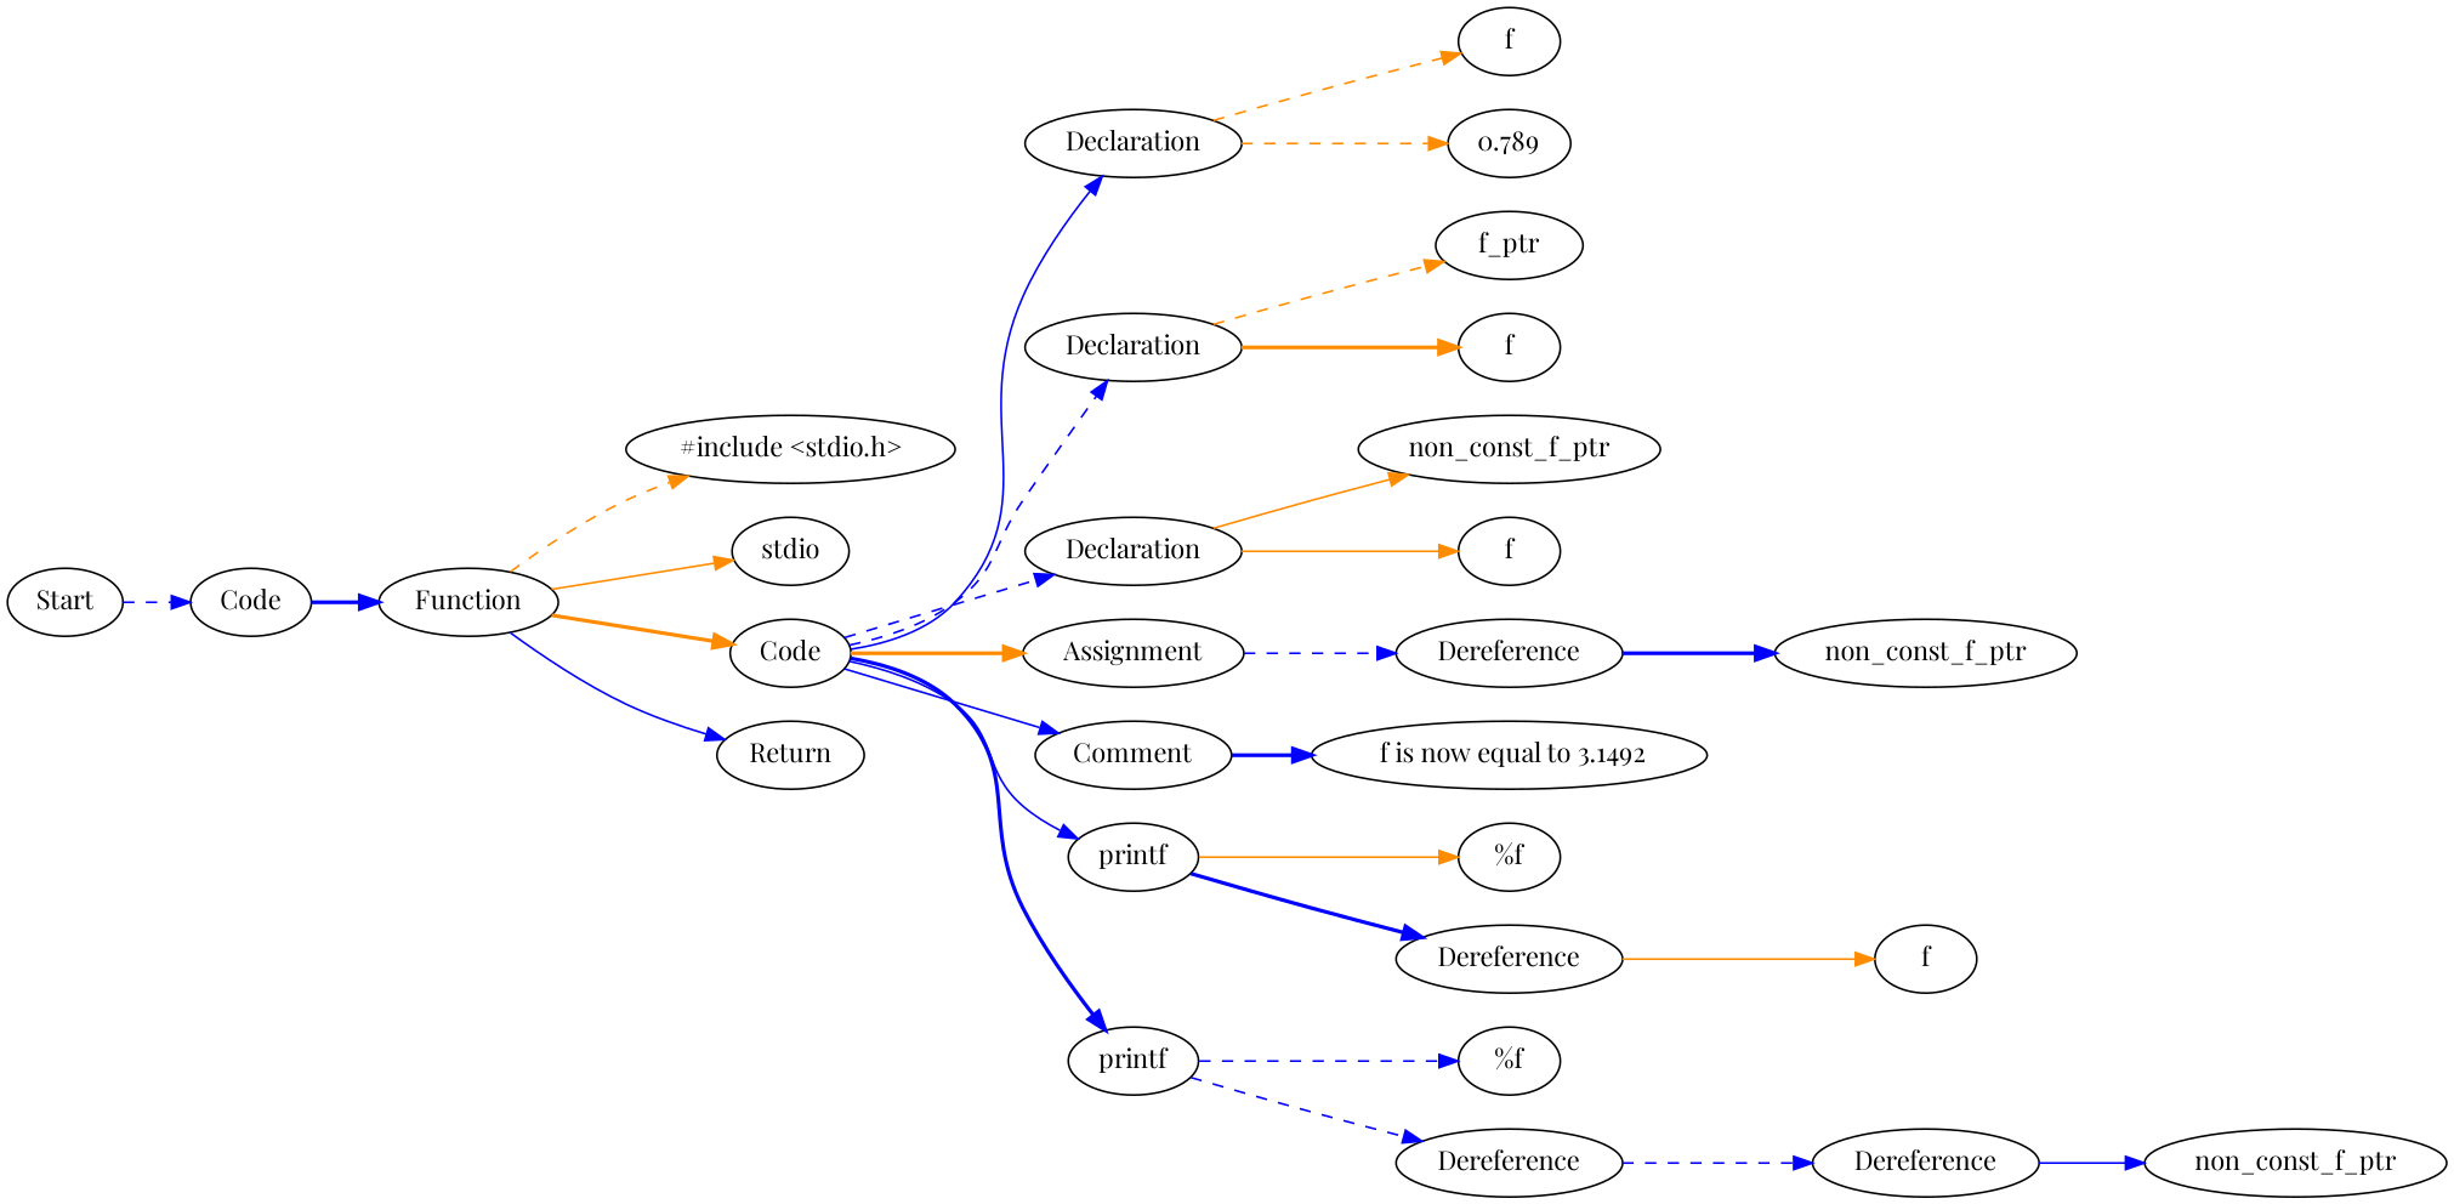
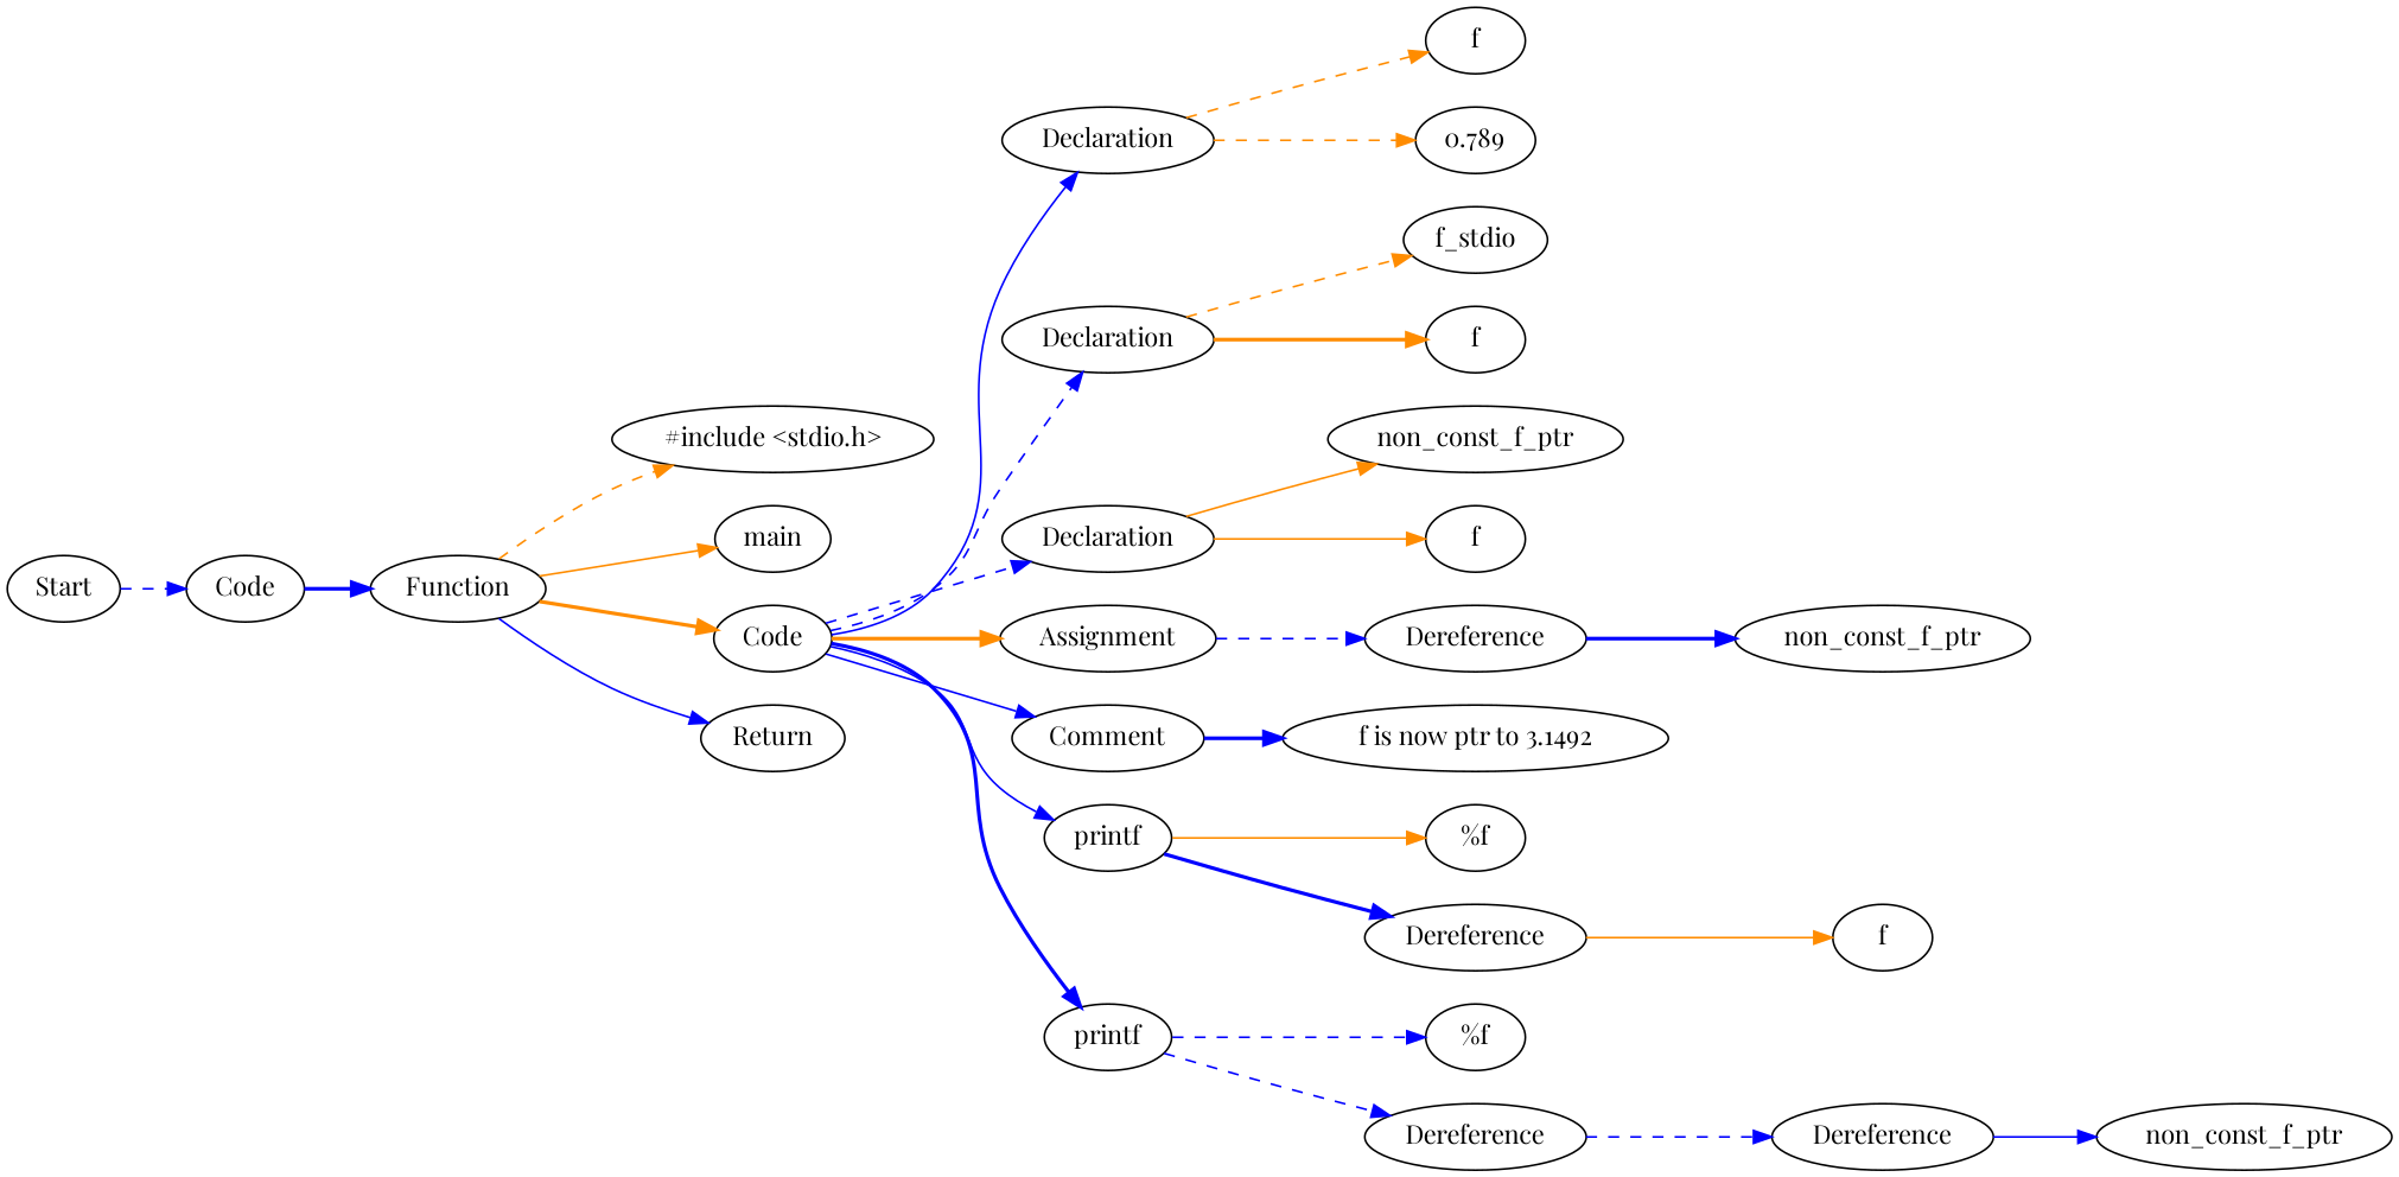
  digraph {
    fontname="Playfair Display"
    rankdir=LR
    node [fontname="Playfair Display"]
    edge [color=blue fontname="Playfair Display" style=dashed]
    n1 [label=Start]
    n2 [label=Code]
    n3 [label="#include <stdio.h>"]
    n4 [label=Function]
-   n5 [label=stdio]
+   n5 [label=main]
    n6 [label=Code]
    n7 [label=Return]
    n8 [label=Declaration]
    n9 [label=Declaration]
    n10 [label=Declaration]
    n11 [label=Assignment]
    n12 [label=Comment]
    n13 [label=printf]
    n14 [label=printf]
    n15 [label=f]
    n16 [label=0.789]
-   n17 [label=f_ptr]
+   n17 [label=f_stdio]
    n18 [label=f]
    n19 [label=non_const_f_ptr]
    n20 [label=f]
    n21 [label=Dereference]
-   n22 [label=" f is now equal to 3.1492"]
+   n22 [label="f is now ptr to 3.1492"]
    n23 [label="%f"]
    n24 [label=Dereference]
    n25 [label="%f"]
    n26 [label=Dereference]
    n27 [label=non_const_f_ptr]
    n28 [label=f]
    n29 [label=Dereference]
    n30 [label=non_const_f_ptr]
    n1 -> n2
    n2 -> n4 [style=bold]
    n4 -> n3 [color=darkorange]
    n4 -> n5 [color=darkorange style=solid]
    n4 -> n6 [color=darkorange style=bold]
    n4 -> n7 [style=solid]
    n6 -> n8 [style=solid]
    n6 -> n9
    n6 -> n10
    n6 -> n11 [color=darkorange style=bold]
    n6 -> n12 [style=solid]
    n6 -> n13 [style=solid]
    n6 -> n14 [style=bold]
    n8 -> n15 [color=darkorange]
    n8 -> n16 [color=darkorange]
    n9 -> n17 [color=darkorange]
    n9 -> n18 [color=darkorange style=bold]
    n10 -> n19 [color=darkorange style=solid]
    n10 -> n20 [color=darkorange style=solid]
    n11 -> n21
    n12 -> n22 [style=bold]
    n13 -> n23 [color=darkorange style=solid]
    n13 -> n24 [style=bold]
    n14 -> n25
    n14 -> n26
    n21 -> n27 [style=bold]
    n24 -> n28 [color=darkorange style=solid]
    n26 -> n29
    n29 -> n30 [style=solid]
  }
